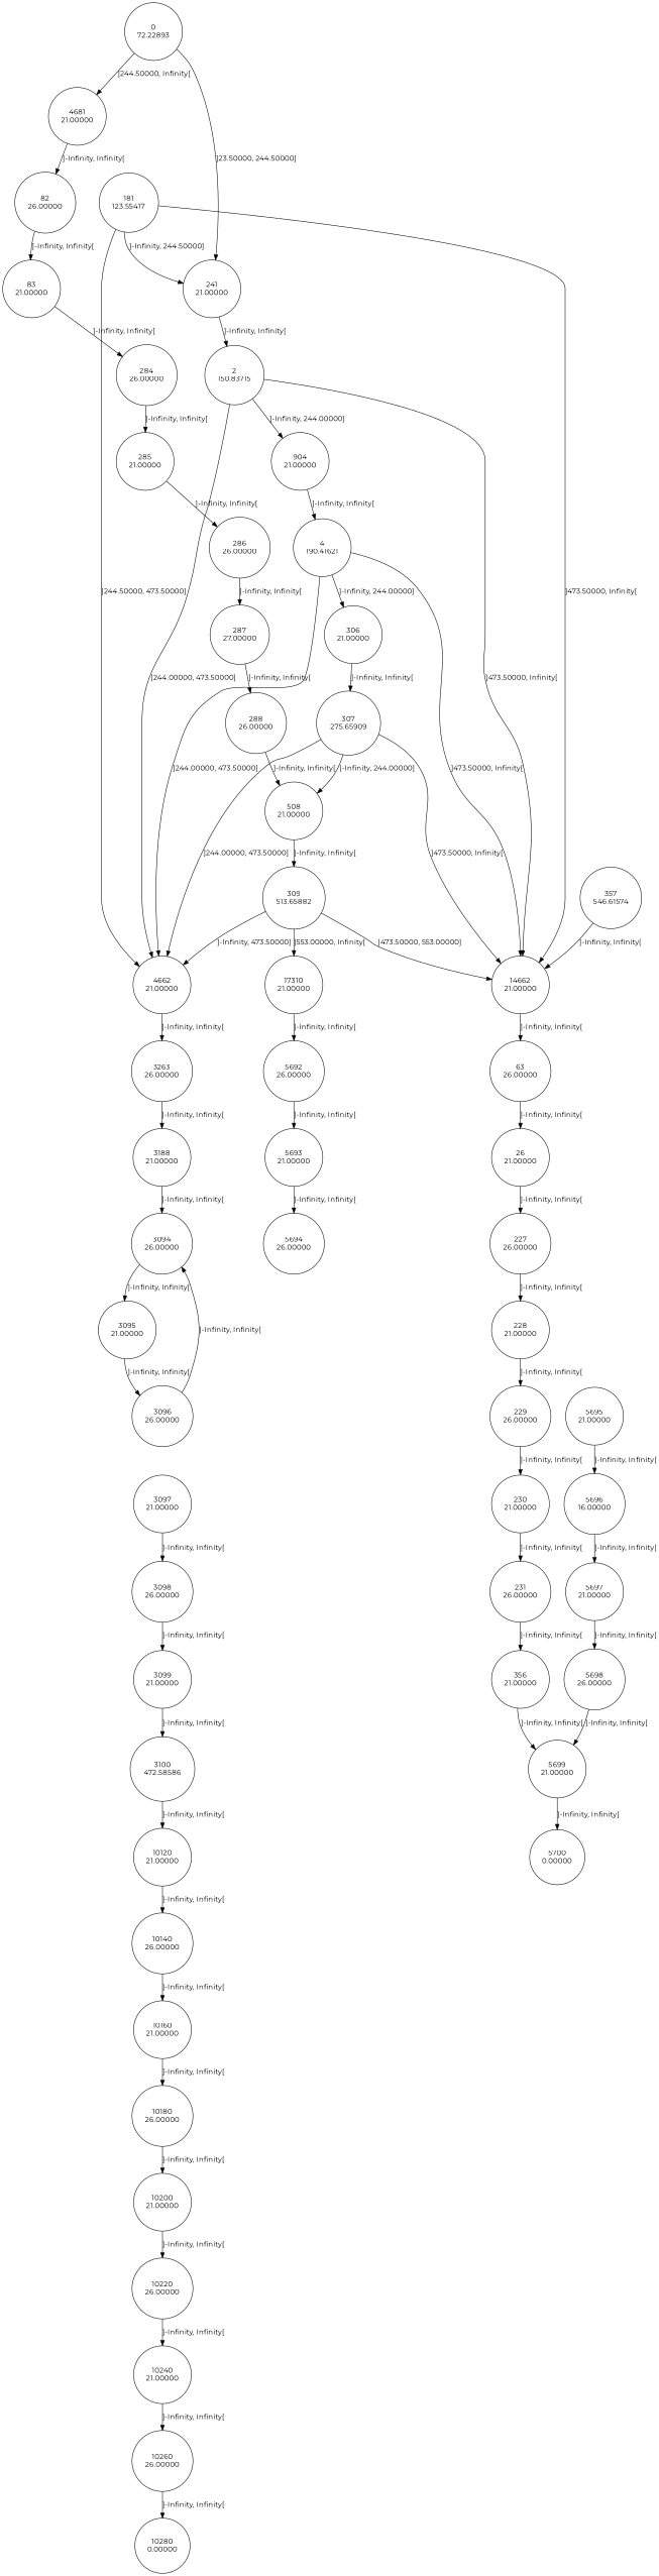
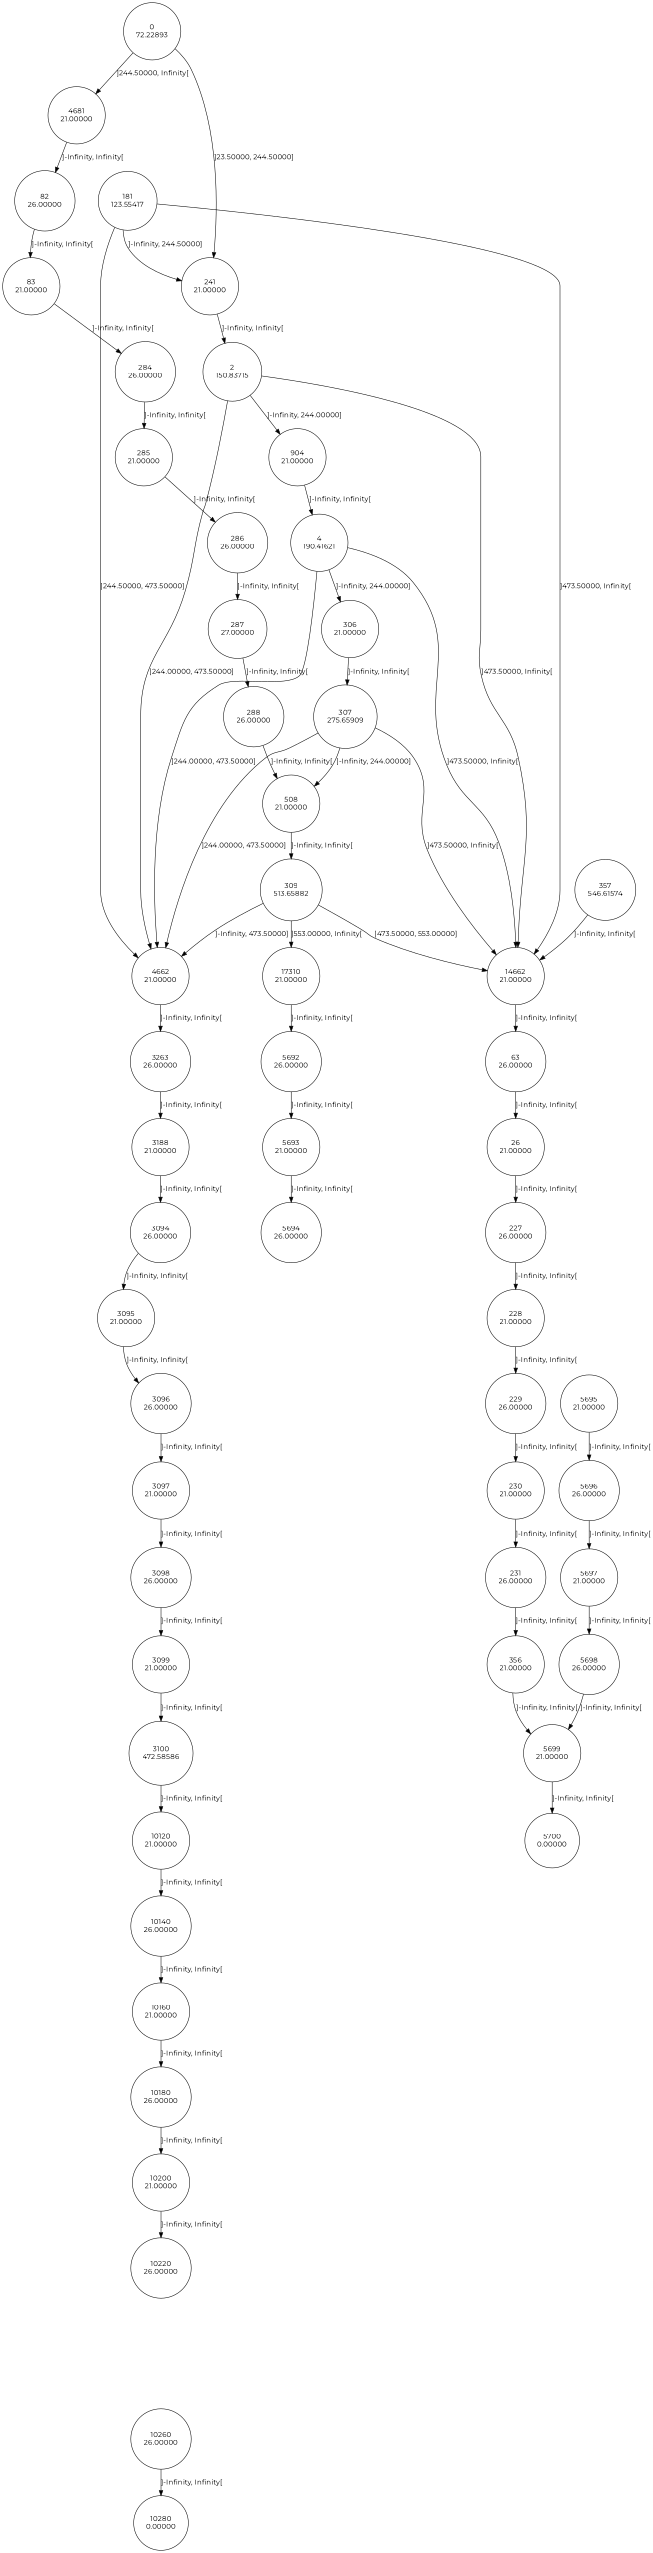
  digraph {
    fontname=Montserrat
    node [fontname=Montserrat shape=circle]
    edge [fontname=Montserrat]
    n1 [label="0\n72.22893"]
    n2 [label="241\n21.00000"]
    n3 [label="4681\n21.00000"]
    n4 [label="181\n123.55417"]
    n5 [label="4662\n21.00000"]
    n6 [label="14662\n21.00000"]
    n7 [label="2\n150.83715"]
    n8 [label="82\n26.00000"]
    n9 [label="3263\n26.00000"]
    n10 [label="63\n26.00000"]
    n11 [label="904\n21.00000"]
    n12 [label="83\n21.00000"]
    n13 [label="284\n26.00000"]
    n14 [label="285\n21.00000"]
    n15 [label="286\n26.00000"]
    n16 [label="287\n27.00000"]
    n17 [label="288\n26.00000"]
    n18 [label="508\n21.00000"]
    n19 [label="309\n513.65882"]
    n20 [label="17310\n21.00000"]
    n21 [label="5692\n26.00000"]
    n22 [label="3188\n21.00000"]
    n23 [label="26\n21.00000"]
    n24 [label="5693\n21.00000"]
    n25 [label="5694\n26.00000"]
    n26 [label="5695\n21.00000"]
-   n27 [label="5696\n16.00000"]
+   n27 [label="5696\n26.00000"]
    n28 [label="5697\n21.00000"]
    n29 [label="5698\n26.00000"]
    n30 [label="5699\n21.00000"]
    n31 [label="5700\n0.00000"]
    n32 [label="227\n26.00000"]
    n33 [label="228\n21.00000"]
    n34 [label="229\n26.00000"]
    n35 [label="230\n21.00000"]
    n36 [label="231\n26.00000"]
    n37 [label="356\n21.00000"]
    n38 [label="357\n546.61574"]
    n39 [label="3094\n26.00000"]
    n40 [label="3095\n21.00000"]
    n41 [label="3096\n26.00000"]
    n42 [label="3097\n21.00000"]
    n43 [label="3098\n26.00000"]
    n44 [label="3099\n21.00000"]
    n45 [label="3100\n472.58586"]
    n46 [label="10120\n21.00000"]
    n47 [label="10140\n26.00000"]
    n48 [label="10160\n21.00000"]
    n49 [label="10180\n26.00000"]
    n50 [label="10200\n21.00000"]
    n51 [label="10220\n26.00000"]
-   n52 [label="10240\n21.00000"]
    n53 [label="10260\n26.00000"]
    n54 [label="10280\n0.00000"]
    n55 [label="4\n190.41621"]
    n56 [label="306\n21.00000"]
    n57 [label="307\n275.65909"]
    n1 -> n2 [label="]23.50000, 244.50000]"]
    n1 -> n3 [label="]244.50000, Infinity["]
    n2 -> n7 [label="]-Infinity, Infinity["]
    n3 -> n8 [label="]-Infinity, Infinity["]
    n4 -> n2 [label="]-Infinity, 244.50000]"]
    n4 -> n5 [label="]244.50000, 473.50000]"]
    n4 -> n6 [label="]473.50000, Infinity["]
    n5 -> n9 [label="]-Infinity, Infinity["]
    n6 -> n10 [label="]-Infinity, Infinity["]
    n7 -> n5 [label="]244.00000, 473.50000]"]
    n7 -> n6 [label="]473.50000, Infinity["]
    n7 -> n11 [label="]-Infinity, 244.00000]"]
    n8 -> n12 [label="]-Infinity, Infinity["]
    n9 -> n22 [label="]-Infinity, Infinity["]
    n10 -> n23 [label="]-Infinity, Infinity["]
    n11 -> n55 [label="]-Infinity, Infinity["]
    n12 -> n13 [label="]-Infinity, Infinity["]
    n13 -> n14 [label="]-Infinity, Infinity["]
    n14 -> n15 [label="]-Infinity, Infinity["]
    n15 -> n16 [label="]-Infinity, Infinity["]
    n16 -> n17 [label="]-Infinity, Infinity["]
    n17 -> n18 [label="]-Infinity, Infinity["]
    n18 -> n19 [label="]-Infinity, Infinity["]
    n19 -> n5 [label="]-Infinity, 473.50000]"]
    n19 -> n6 [label="]473.50000, 553.00000]"]
    n19 -> n20 [label="]553.00000, Infinity["]
    n20 -> n21 [label="]-Infinity, Infinity["]
    n21 -> n24 [label="]-Infinity, Infinity["]
    n22 -> n39 [label="]-Infinity, Infinity["]
    n23 -> n32 [label="]-Infinity, Infinity["]
    n24 -> n25 [label="]-Infinity, Infinity["]
    n26 -> n27 [label="]-Infinity, Infinity["]
    n27 -> n28 [label="]-Infinity, Infinity["]
    n28 -> n29 [label="]-Infinity, Infinity["]
    n29 -> n30 [label="]-Infinity, Infinity["]
    n30 -> n31 [label="]-Infinity, Infinity["]
    n32 -> n33 [label="]-Infinity, Infinity["]
    n33 -> n34 [label="]-Infinity, Infinity["]
    n34 -> n35 [label="]-Infinity, Infinity["]
    n35 -> n36 [label="]-Infinity, Infinity["]
    n36 -> n37 [label="]-Infinity, Infinity["]
    n37 -> n30 [label="]-Infinity, Infinity["]
    n38 -> n6 [label="]-Infinity, Infinity["]
    n39 -> n40 [label="]-Infinity, Infinity["]
    n40 -> n41 [label="]-Infinity, Infinity["]
-   n41 -> n39 [label="]-Infinity, Infinity["]
+   n41 -> n42 [label="]-Infinity, Infinity["]
    n42 -> n43 [label="]-Infinity, Infinity["]
    n43 -> n44 [label="]-Infinity, Infinity["]
    n44 -> n45 [label="]-Infinity, Infinity["]
    n45 -> n46 [label="]-Infinity, Infinity["]
    n46 -> n47 [label="]-Infinity, Infinity["]
    n47 -> n48 [label="]-Infinity, Infinity["]
    n48 -> n49 [label="]-Infinity, Infinity["]
    n49 -> n50 [label="]-Infinity, Infinity["]
    n50 -> n51 [label="]-Infinity, Infinity["]
-   n51 -> n52 [label="]-Infinity, Infinity["]
-   n52 -> n53 [label="]-Infinity, Infinity["]
    n53 -> n54 [label="]-Infinity, Infinity["]
    n55 -> n5 [label="]244.00000, 473.50000]"]
    n55 -> n6 [label="]473.50000, Infinity["]
    n55 -> n56 [label="]-Infinity, 244.00000]"]
    n56 -> n57 [label="]-Infinity, Infinity["]
    n57 -> n5 [label="]244.00000, 473.50000]"]
    n57 -> n6 [label="]473.50000, Infinity["]
    n57 -> n18 [label="]-Infinity, 244.00000]"]
  }
